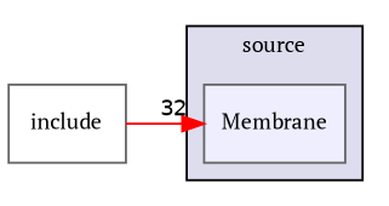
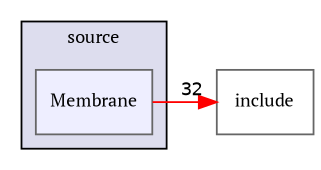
  digraph {
    compound=true
    rankdir=LR
    fontname="PT Serif"
    node [fontname="PT Serif" fontsize=10 shape=box color=gray40]
    n1 [fillcolor="#eeeeff" label=Membrane pencolor=black style=filled]
    n2 [label=include]
    subgraph cluster_1 {
      bgcolor="#ddddee"
      fontsize=10
      label=source
      pencolor=black
      n1
    }
-   n2 -> n1 [headlabel=32 labeldistance=1.5 labelfontname=Helvetica labelfontsize=10 color=red fontname="PT Serif"]
+   n1 -> n2 [headlabel=32 labeldistance=1.5 labelfontname=Helvetica labelfontsize=10 color=red fontname="PT Serif"]
  }
